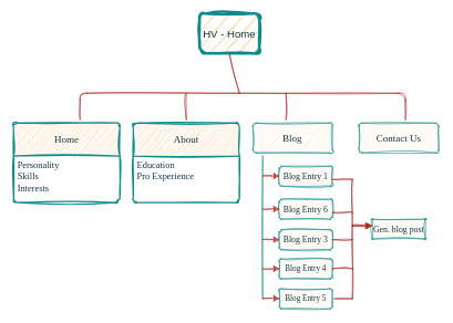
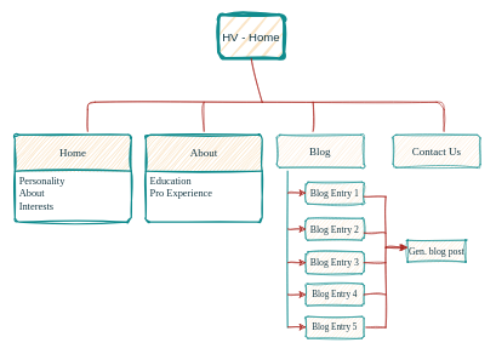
  <mxCell id="0" />
  <mxCell id="1" parent="0" />
  <mxCell id="2" value="&lt;font style=&quot;font-size: 16px;&quot;&gt;HV - Home&lt;/font&gt;" style="rounded=1;whiteSpace=wrap;html=1;strokeWidth=4;sketch=1;curveFitting=1;jiggle=2;labelBackgroundColor=none;fillColor=#FAE5C7;strokeColor=#0F8B8D;fontColor=#143642;" parent="1" vertex="1"><mxGeometry x="300" y="20" width="90" height="60" as="geometry" /></mxCell>
  <mxCell id="3" value="" style="endArrow=none;html=1;rounded=1;exitX=0.5;exitY=0;exitDx=0;exitDy=0;sketch=1;curveFitting=1;jiggle=2;labelBackgroundColor=none;strokeColor=#A8201A;fontColor=default;" parent="1" edge="1"><mxGeometry width="50" height="50" relative="1" as="geometry"><mxPoint x="120" y="180" as="sourcePoint" /><mxPoint x="360" y="140" as="targetPoint" /><Array as="points"><mxPoint x="120" y="140" /></Array></mxGeometry></mxCell>
  <mxCell id="4" value="" style="endArrow=none;html=1;rounded=1;sketch=1;curveFitting=1;jiggle=2;labelBackgroundColor=none;strokeColor=#A8201A;fontColor=default;" parent="1" edge="1"><mxGeometry width="50" height="50" relative="1" as="geometry"><mxPoint x="610" y="180" as="sourcePoint" /><mxPoint x="360" y="140" as="targetPoint" /><Array as="points"><mxPoint x="610" y="140" /></Array></mxGeometry></mxCell>
  <mxCell id="5" value="" style="endArrow=none;html=1;rounded=1;entryX=0.5;entryY=0;entryDx=0;entryDy=0;sketch=1;curveFitting=1;jiggle=2;labelBackgroundColor=none;strokeColor=#A8201A;fontColor=default;" parent="1" edge="1"><mxGeometry width="50" height="50" relative="1" as="geometry"><mxPoint x="280" y="140" as="sourcePoint" /><mxPoint x="280" y="180" as="targetPoint" /></mxGeometry></mxCell>
  <mxCell id="6" value="" style="endArrow=none;html=1;rounded=1;exitX=0.5;exitY=0;exitDx=0;exitDy=0;sketch=1;curveFitting=1;jiggle=2;labelBackgroundColor=none;strokeColor=#A8201A;fontColor=default;" parent="1" edge="1"><mxGeometry width="50" height="50" relative="1" as="geometry"><mxPoint x="430" y="180" as="sourcePoint" /><mxPoint x="430" y="140" as="targetPoint" /></mxGeometry></mxCell>
  <mxCell id="7" value="" style="endArrow=none;html=1;rounded=1;entryX=0.5;entryY=1;entryDx=0;entryDy=0;sketch=1;curveFitting=1;jiggle=2;labelBackgroundColor=none;strokeColor=#A8201A;fontColor=default;" parent="1" target="2" edge="1"><mxGeometry width="50" height="50" relative="1" as="geometry"><mxPoint x="360" y="140" as="sourcePoint" /><mxPoint x="330" y="90" as="targetPoint" /></mxGeometry></mxCell>
  <mxCell id="8" value="&lt;span style=&quot;font-size: 15px;&quot;&gt;About&lt;/span&gt;" style="swimlane;childLayout=stackLayout;horizontal=1;startSize=50;horizontalStack=0;rounded=1;fontSize=14;fontStyle=0;strokeWidth=2;resizeParent=0;resizeLast=1;shadow=0;dashed=0;align=center;arcSize=4;whiteSpace=wrap;html=1;sketch=1;hachureGap=4;jiggle=2;curveFitting=1;strokeColor=#0F8B8D;fontFamily=Architects Daughter;fontSource=https%3A%2F%2Ffonts.googleapis.com%2Fcss%3Ffamily%3DArchitects%2BDaughter;fontColor=#143642;fillColor=#FAE5C7;labelBackgroundColor=none;" parent="1" vertex="1"><mxGeometry x="200" y="185" width="160" height="120" as="geometry"><mxRectangle x="320" y="415" width="120" height="50" as="alternateBounds" /></mxGeometry></mxCell>
  <mxCell id="9" value="&lt;span style=&quot;font-size: 14px;&quot;&gt;Education&lt;/span&gt;&lt;div&gt;&lt;span style=&quot;font-size: 14px;&quot;&gt;Pro Experience&lt;/span&gt;&lt;/div&gt;" style="align=left;strokeColor=none;fillColor=none;spacingLeft=4;fontSize=12;verticalAlign=top;resizable=0;rotatable=0;part=1;html=1;sketch=1;hachureGap=4;jiggle=2;curveFitting=1;fontFamily=Architects Daughter;fontSource=https%3A%2F%2Ffonts.googleapis.com%2Fcss%3Ffamily%3DArchitects%2BDaughter;fontColor=#143642;labelBackgroundColor=none;" parent="8" vertex="1"><mxGeometry y="50" width="160" height="70" as="geometry" /></mxCell>
  <mxCell id="10" value="&lt;font style=&quot;font-size: 15px;&quot;&gt;Contact Us&lt;/font&gt;" style="rounded=1;arcSize=10;whiteSpace=wrap;html=1;align=center;sketch=1;hachureGap=4;jiggle=2;curveFitting=1;strokeColor=#0F8B8D;fontFamily=Architects Daughter;fontSource=https%3A%2F%2Ffonts.googleapis.com%2Fcss%3Ffamily%3DArchitects%2BDaughter;fontColor=#143642;fillColor=#FAE5C7;labelBackgroundColor=none;" parent="1" vertex="1"><mxGeometry x="540" y="185" width="120" height="45" as="geometry" /></mxCell>
  <mxCell id="11" value="&lt;span style=&quot;font-size: 15px;&quot;&gt;Blog&lt;/span&gt;" style="rounded=1;arcSize=10;whiteSpace=wrap;html=1;align=center;sketch=1;hachureGap=4;jiggle=2;curveFitting=1;strokeColor=#0F8B8D;fontFamily=Architects Daughter;fontSource=https%3A%2F%2Ffonts.googleapis.com%2Fcss%3Ffamily%3DArchitects%2BDaughter;fontColor=#143642;fillColor=#FAE5C7;labelBackgroundColor=none;" parent="1" vertex="1"><mxGeometry x="380" y="185" width="120" height="45" as="geometry" /></mxCell>
  <mxCell id="12" value="&lt;font style=&quot;font-size: 13px;&quot;&gt;Blog Entry 1&lt;/font&gt;" style="rounded=1;arcSize=10;whiteSpace=wrap;html=1;align=center;sketch=1;hachureGap=4;jiggle=2;curveFitting=1;strokeColor=#0F8B8D;fontFamily=Architects Daughter;fontSource=https%3A%2F%2Ffonts.googleapis.com%2Fcss%3Ffamily%3DArchitects%2BDaughter;fontColor=#143642;fillColor=#FAE5C7;labelBackgroundColor=none;" parent="1" vertex="1"><mxGeometry x="420" y="250" width="80" height="30" as="geometry" /></mxCell>
- <mxCell id="13" value="&lt;font style=&quot;font-size: 13px;&quot;&gt;Blog Entry 6&lt;/font&gt;" style="rounded=1;arcSize=10;whiteSpace=wrap;html=1;align=center;sketch=1;hachureGap=4;jiggle=2;curveFitting=1;strokeColor=#0F8B8D;fontFamily=Architects Daughter;fontSource=https%3A%2F%2Ffonts.googleapis.com%2Fcss%3Ffamily%3DArchitects%2BDaughter;fontColor=#143642;fillColor=#FAE5C7;labelBackgroundColor=none;" parent="1" vertex="1"><mxGeometry x="420" y="300" width="80" height="30" as="geometry" /></mxCell>
+ <mxCell id="13" value="&lt;font style=&quot;font-size: 13px;&quot;&gt;Blog Entry 2&lt;/font&gt;" style="rounded=1;arcSize=10;whiteSpace=wrap;html=1;align=center;sketch=1;hachureGap=4;jiggle=2;curveFitting=1;strokeColor=#0F8B8D;fontFamily=Architects Daughter;fontSource=https%3A%2F%2Ffonts.googleapis.com%2Fcss%3Ffamily%3DArchitects%2BDaughter;fontColor=#143642;fillColor=#FAE5C7;labelBackgroundColor=none;" parent="1" vertex="1"><mxGeometry x="420" y="300" width="80" height="30" as="geometry" /></mxCell>
  <mxCell id="14" value="&lt;font style=&quot;font-size: 13px;&quot;&gt;Blog Entry 3&lt;/font&gt;" style="rounded=1;arcSize=10;whiteSpace=wrap;html=1;align=center;sketch=1;hachureGap=4;jiggle=2;curveFitting=1;strokeColor=#0F8B8D;fontFamily=Architects Daughter;fontSource=https%3A%2F%2Ffonts.googleapis.com%2Fcss%3Ffamily%3DArchitects%2BDaughter;fontColor=#143642;fillColor=#FAE5C7;labelBackgroundColor=none;" parent="1" vertex="1"><mxGeometry x="420" y="346" width="80" height="30" as="geometry" /></mxCell>
  <mxCell id="15" value="&lt;font style=&quot;font-size: 12px;&quot;&gt;Blog Entry 4&lt;/font&gt;" style="rounded=1;arcSize=10;whiteSpace=wrap;html=1;align=center;sketch=1;hachureGap=4;jiggle=2;curveFitting=1;strokeColor=#0F8B8D;fontFamily=Architects Daughter;fontSource=https%3A%2F%2Ffonts.googleapis.com%2Fcss%3Ffamily%3DArchitects%2BDaughter;fontColor=#143642;fillColor=#FAE5C7;labelBackgroundColor=none;" parent="1" vertex="1"><mxGeometry x="420" y="390" width="80" height="30" as="geometry" /></mxCell>
  <mxCell id="16" value="&lt;font style=&quot;font-size: 12px;&quot;&gt;Blog Entry 5&lt;/font&gt;" style="rounded=1;arcSize=10;whiteSpace=wrap;html=1;align=center;sketch=1;hachureGap=4;jiggle=2;curveFitting=1;strokeColor=#0F8B8D;fontFamily=Architects Daughter;fontSource=https%3A%2F%2Ffonts.googleapis.com%2Fcss%3Ffamily%3DArchitects%2BDaughter;fontColor=#143642;fillColor=#FAE5C7;labelBackgroundColor=none;" parent="1" vertex="1"><mxGeometry x="420" y="435" width="80" height="30" as="geometry" /></mxCell>
  <mxCell id="17" value="" style="shape=line;html=1;strokeWidth=1;strokeColor=#0F8B8D;sketch=1;hachureGap=4;jiggle=2;curveFitting=1;fontFamily=Architects Daughter;fontSource=https%3A%2F%2Ffonts.googleapis.com%2Fcss%3Ffamily%3DArchitects%2BDaughter;direction=south;labelBackgroundColor=none;fillColor=#FAE5C7;fontColor=#143642;" parent="1" vertex="1"><mxGeometry x="390" y="235" width="10" height="215" as="geometry" /></mxCell>
  <mxCell id="18" value="" style="endArrow=classic;html=1;rounded=0;sketch=1;hachureGap=4;jiggle=2;curveFitting=1;fontFamily=Architects Daughter;fontSource=https%3A%2F%2Ffonts.googleapis.com%2Fcss%3Ffamily%3DArchitects%2BDaughter;exitX=0.13;exitY=0.45;exitDx=0;exitDy=0;exitPerimeter=0;entryX=0;entryY=0.5;entryDx=0;entryDy=0;labelBackgroundColor=none;strokeColor=#A8201A;fontColor=default;" parent="1" target="12" edge="1"><mxGeometry width="50" height="50" relative="1" as="geometry"><mxPoint x="395.5" y="264.95" as="sourcePoint" /><mxPoint x="420" y="266.75" as="targetPoint" /></mxGeometry></mxCell>
  <mxCell id="19" value="" style="endArrow=classic;html=1;rounded=0;sketch=1;hachureGap=4;jiggle=2;curveFitting=1;fontFamily=Architects Daughter;fontSource=https%3A%2F%2Ffonts.googleapis.com%2Fcss%3Ffamily%3DArchitects%2BDaughter;exitX=0.13;exitY=0.45;exitDx=0;exitDy=0;exitPerimeter=0;entryX=0;entryY=0.5;entryDx=0;entryDy=0;labelBackgroundColor=none;strokeColor=#A8201A;fontColor=default;" parent="1" edge="1"><mxGeometry width="50" height="50" relative="1" as="geometry"><mxPoint x="395.5" y="314.75" as="sourcePoint" /><mxPoint x="420" y="314.8" as="targetPoint" /></mxGeometry></mxCell>
  <mxCell id="20" value="" style="endArrow=classic;html=1;rounded=0;sketch=1;hachureGap=4;jiggle=2;curveFitting=1;fontFamily=Architects Daughter;fontSource=https%3A%2F%2Ffonts.googleapis.com%2Fcss%3Ffamily%3DArchitects%2BDaughter;exitX=0.13;exitY=0.45;exitDx=0;exitDy=0;exitPerimeter=0;entryX=0;entryY=0.5;entryDx=0;entryDy=0;labelBackgroundColor=none;strokeColor=#A8201A;fontColor=default;" parent="1" edge="1"><mxGeometry width="50" height="50" relative="1" as="geometry"><mxPoint x="395.5" y="360.75" as="sourcePoint" /><mxPoint x="420" y="360.8" as="targetPoint" /></mxGeometry></mxCell>
  <mxCell id="21" value="" style="endArrow=classic;html=1;rounded=0;sketch=1;hachureGap=4;jiggle=2;curveFitting=1;fontFamily=Architects Daughter;fontSource=https%3A%2F%2Ffonts.googleapis.com%2Fcss%3Ffamily%3DArchitects%2BDaughter;exitX=0.13;exitY=0.45;exitDx=0;exitDy=0;exitPerimeter=0;entryX=0;entryY=0.5;entryDx=0;entryDy=0;labelBackgroundColor=none;strokeColor=#A8201A;fontColor=default;" parent="1" edge="1"><mxGeometry width="50" height="50" relative="1" as="geometry"><mxPoint x="395.5" y="404.75" as="sourcePoint" /><mxPoint x="420" y="404.8" as="targetPoint" /></mxGeometry></mxCell>
  <mxCell id="22" value="" style="endArrow=classic;html=1;rounded=0;sketch=1;hachureGap=4;jiggle=2;curveFitting=1;fontFamily=Architects Daughter;fontSource=https%3A%2F%2Ffonts.googleapis.com%2Fcss%3Ffamily%3DArchitects%2BDaughter;exitX=0.13;exitY=0.45;exitDx=0;exitDy=0;exitPerimeter=0;entryX=0;entryY=0.5;entryDx=0;entryDy=0;labelBackgroundColor=none;strokeColor=#A8201A;fontColor=default;" parent="1" edge="1"><mxGeometry width="50" height="50" relative="1" as="geometry"><mxPoint x="395.5" y="449.5" as="sourcePoint" /><mxPoint x="420" y="449.55" as="targetPoint" /></mxGeometry></mxCell>
  <mxCell id="23" value="&lt;span style=&quot;font-size: 15px;&quot;&gt;Home&lt;/span&gt;" style="swimlane;childLayout=stackLayout;horizontal=1;startSize=50;horizontalStack=0;rounded=1;fontSize=14;fontStyle=0;strokeWidth=2;resizeParent=0;resizeLast=1;shadow=0;dashed=0;align=center;arcSize=4;whiteSpace=wrap;html=1;sketch=1;hachureGap=4;jiggle=2;curveFitting=1;strokeColor=#0F8B8D;fontFamily=Architects Daughter;fontSource=https%3A%2F%2Ffonts.googleapis.com%2Fcss%3Ffamily%3DArchitects%2BDaughter;fontColor=#143642;fillColor=#FAE5C7;labelBackgroundColor=none;" vertex="1" parent="1"><mxGeometry x="20" y="185" width="160" height="120" as="geometry"><mxRectangle x="140" y="415" width="120" height="50" as="alternateBounds" /></mxGeometry></mxCell>
- <mxCell id="24" value="&lt;font style=&quot;font-size: 14px;&quot;&gt;Personality&lt;/font&gt;&lt;div style=&quot;font-size: 14px;&quot;&gt;&lt;font style=&quot;font-size: 14px;&quot;&gt;Skills&lt;br&gt;Interests&lt;/font&gt;&lt;/div&gt;" style="align=left;strokeColor=none;fillColor=none;spacingLeft=4;fontSize=12;verticalAlign=top;resizable=0;rotatable=0;part=1;html=1;sketch=1;hachureGap=4;jiggle=2;curveFitting=1;fontFamily=Architects Daughter;fontSource=https%3A%2F%2Ffonts.googleapis.com%2Fcss%3Ffamily%3DArchitects%2BDaughter;fontColor=#143642;labelBackgroundColor=none;" vertex="1" parent="23"><mxGeometry y="50" width="160" height="70" as="geometry" /></mxCell>
+ <mxCell id="24" value="&lt;font style=&quot;font-size: 14px;&quot;&gt;Personality&lt;/font&gt;&lt;div style=&quot;font-size: 14px;&quot;&gt;&lt;font style=&quot;font-size: 14px;&quot;&gt;About&lt;br&gt;Interests&lt;/font&gt;&lt;/div&gt;" style="align=left;strokeColor=none;fillColor=none;spacingLeft=4;fontSize=12;verticalAlign=top;resizable=0;rotatable=0;part=1;html=1;sketch=1;hachureGap=4;jiggle=2;curveFitting=1;fontFamily=Architects Daughter;fontSource=https%3A%2F%2Ffonts.googleapis.com%2Fcss%3Ffamily%3DArchitects%2BDaughter;fontColor=#143642;labelBackgroundColor=none;" vertex="1" parent="23"><mxGeometry y="50" width="160" height="70" as="geometry" /></mxCell>
  <mxCell id="25" value="&lt;font style=&quot;font-size: 13px;&quot;&gt;Gen. blog post&lt;/font&gt;" style="rounded=1;arcSize=0;whiteSpace=wrap;html=1;align=center;sketch=1;hachureGap=4;jiggle=2;curveFitting=1;strokeColor=#0F8B8D;fontFamily=Architects Daughter;fontSource=https%3A%2F%2Ffonts.googleapis.com%2Fcss%3Ffamily%3DArchitects%2BDaughter;fontColor=#143642;fillColor=#FAE5C7;labelBackgroundColor=none;" vertex="1" parent="1"><mxGeometry x="560" y="330" width="80" height="30" as="geometry" /></mxCell>
  <mxCell id="26" value="" style="endArrow=classic;html=1;rounded=0;sketch=1;hachureGap=4;jiggle=2;curveFitting=1;fontFamily=Architects Daughter;fontSource=https%3A%2F%2Ffonts.googleapis.com%2Fcss%3Ffamily%3DArchitects%2BDaughter;exitX=0.13;exitY=0.45;exitDx=0;exitDy=0;exitPerimeter=0;entryX=-0.024;entryY=0.342;entryDx=0;entryDy=0;labelBackgroundColor=none;strokeColor=#A8201A;fontColor=default;entryPerimeter=0;" edge="1" parent="1" target="25"><mxGeometry width="50" height="50" relative="1" as="geometry"><mxPoint x="500" y="270" as="sourcePoint" /><mxPoint x="524.5" y="270.05" as="targetPoint" /><Array as="points"><mxPoint x="530" y="270" /><mxPoint x="530" y="340" /></Array></mxGeometry></mxCell>
  <mxCell id="27" value="" style="endArrow=classic;html=1;rounded=0;sketch=1;hachureGap=4;jiggle=2;curveFitting=1;fontFamily=Architects Daughter;fontSource=https%3A%2F%2Ffonts.googleapis.com%2Fcss%3Ffamily%3DArchitects%2BDaughter;labelBackgroundColor=none;strokeColor=#A8201A;fontColor=default;exitX=1.035;exitY=0.494;exitDx=0;exitDy=0;exitPerimeter=0;" edge="1" parent="1" source="16"><mxGeometry width="50" height="50" relative="1" as="geometry"><mxPoint x="520" y="410" as="sourcePoint" /><mxPoint x="560" y="340" as="targetPoint" /><Array as="points"><mxPoint x="530" y="450" /><mxPoint x="530" y="340" /></Array></mxGeometry></mxCell>
  <mxCell id="28" value="" style="endArrow=none;html=1;rounded=1;sketch=1;curveFitting=1;jiggle=2;labelBackgroundColor=none;strokeColor=#A8201A;fontColor=default;" edge="1" parent="1"><mxGeometry width="50" height="50" relative="1" as="geometry"><mxPoint x="530" y="320" as="sourcePoint" /><mxPoint x="500" y="320" as="targetPoint" /></mxGeometry></mxCell>
  <mxCell id="29" value="" style="endArrow=none;html=1;rounded=1;sketch=1;curveFitting=1;jiggle=2;labelBackgroundColor=none;strokeColor=#A8201A;fontColor=default;" edge="1" parent="1"><mxGeometry width="50" height="50" relative="1" as="geometry"><mxPoint x="530" y="360.85" as="sourcePoint" /><mxPoint x="500" y="360.85" as="targetPoint" /></mxGeometry></mxCell>
  <mxCell id="30" value="" style="endArrow=none;html=1;rounded=1;sketch=1;curveFitting=1;jiggle=2;labelBackgroundColor=none;strokeColor=#A8201A;fontColor=default;" edge="1" parent="1"><mxGeometry width="50" height="50" relative="1" as="geometry"><mxPoint x="530" y="404.85" as="sourcePoint" /><mxPoint x="500" y="404.85" as="targetPoint" /></mxGeometry></mxCell>
